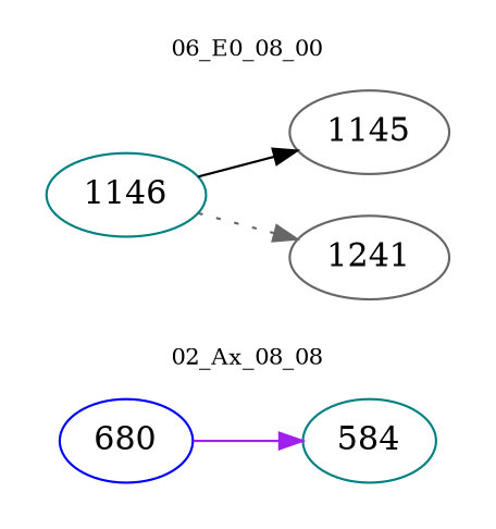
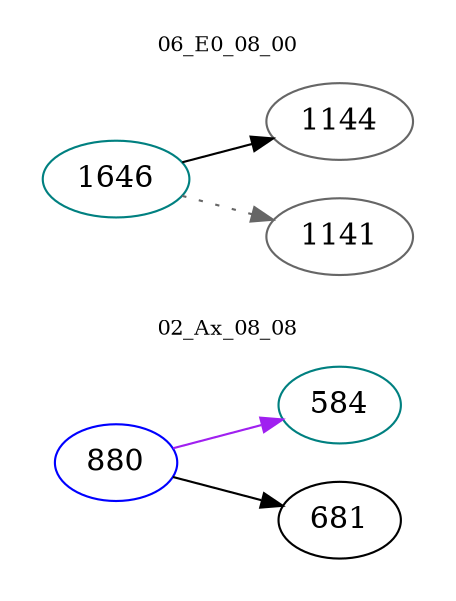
  digraph {
    rankdir=LR
    node [color=teal]
    edge [color=black style=solid]
-   n1 [color=blue label=680]
+   n1 [color=blue label=880]
+   n2 [color=black label=681]
    n3 [label=584]
-   n4 [label=1146]
-   n5 [color=gray40 label=1241]
-   n6 [color=gray40 label=1145]
+   n4 [label=1646]
+   n5 [color=gray40 label=1141]
+   n6 [color=gray40 label=1144]
    subgraph cluster_1 {
      color=white
      fontsize=10
      label="02_Ax_08_08"
      n1
+     n2
      n3
    }
    subgraph cluster_2 {
      color=white
      fontsize=10
      label="06_E0_08_00"
      n4
      n5
      n6
    }
+   n1 -> n2
    n1 -> n3 [color=purple]
    n4 -> n5 [color=gray40 style=dotted]
    n4 -> n6
  }
